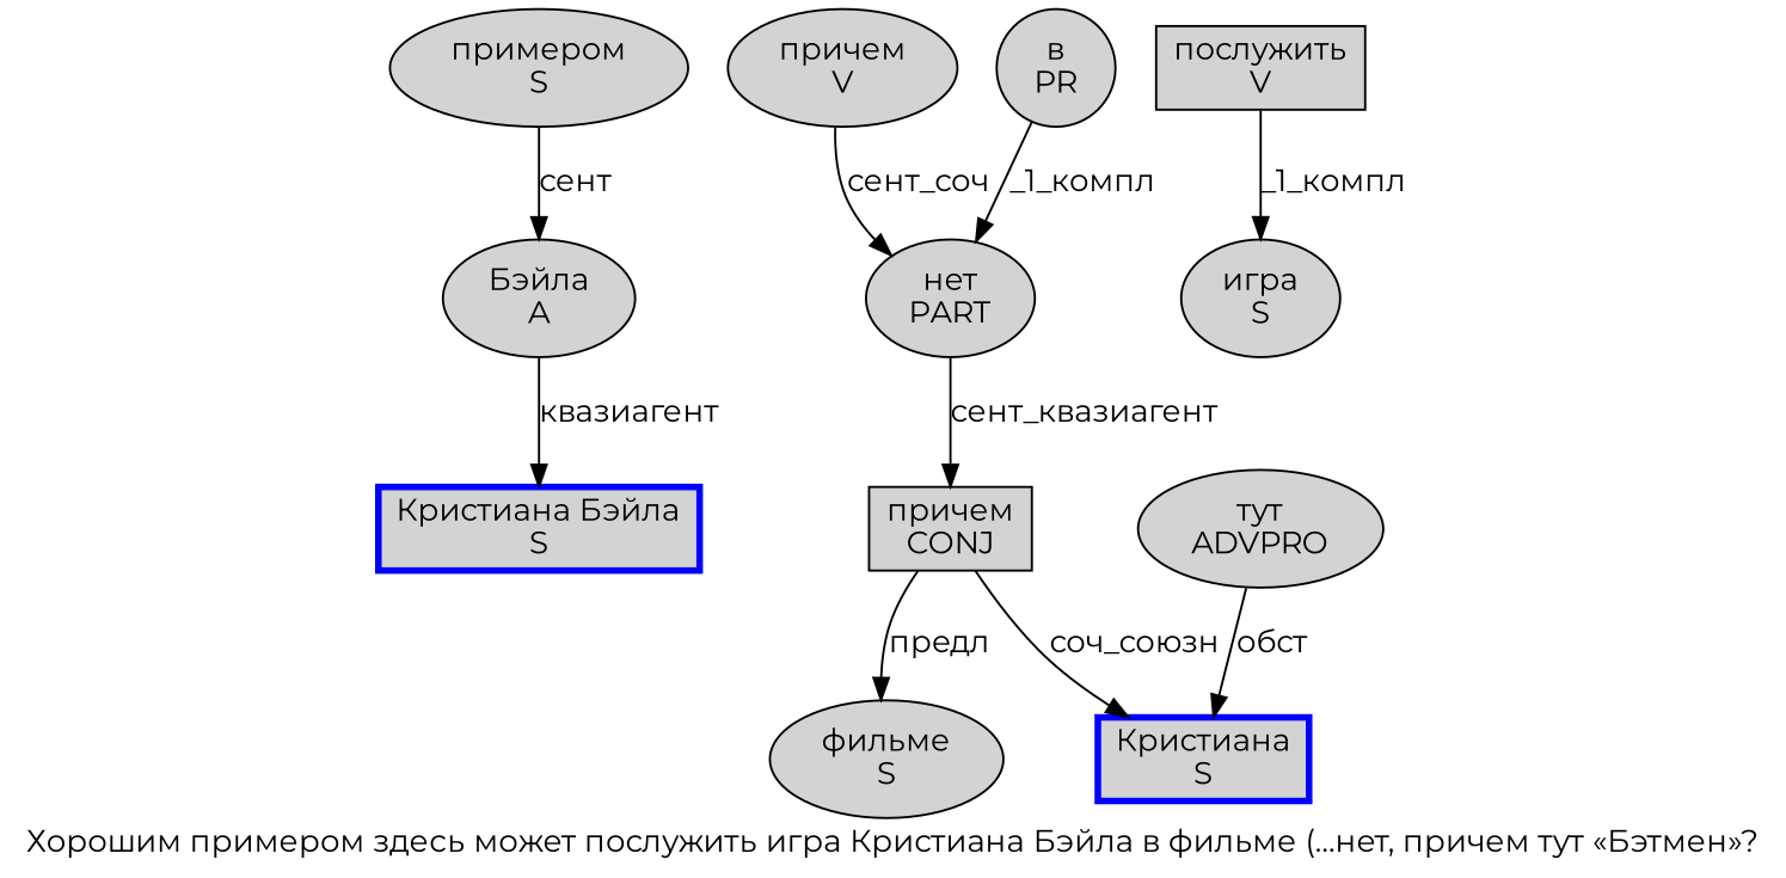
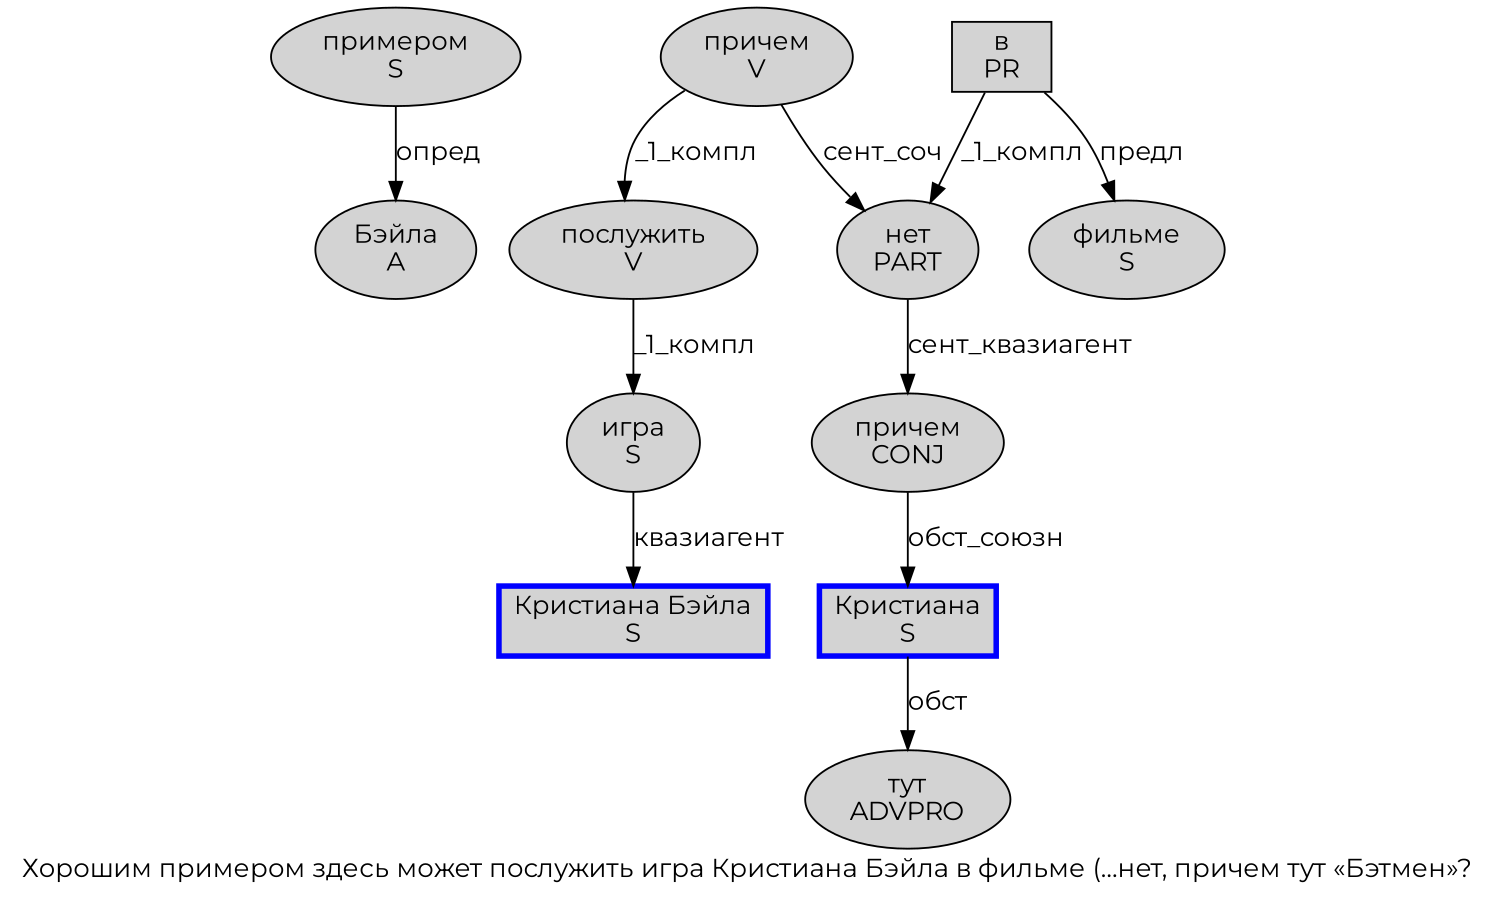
  digraph {
    fontname=Montserrat
    label="Хорошим примером здесь может послужить игра Кристиана Бэйла в фильме (…нет, причем тут «Бэтмен»?"
    node [fillcolor=lightgray fontname=Montserrat penwidth=1 shape=ellipse style=filled]
    edge [fontname=Montserrat]
    n1 [label="Бэйла\nA"]
    n2 [label="примером\nS"]
    n3 [label="причем\nV"]
-   n4 [label="послужить\nV" shape=box]
+   n4 [label="послужить\nV"]
    n5 [label="нет\nPART"]
    n6 [label="игра\nS"]
-   n7 [label="причем\nCONJ" shape=box]
+   n7 [label="причем\nCONJ"]
    n8 [color=blue label="Кристиана Бэйла\nS" penwidth=3 shape=box]
-   n9 [label="в\nPR"]
+   n9 [label="в\nPR" shape=box]
    n10 [label="фильме\nS"]
    n11 [color=blue label="Кристиана\nS" penwidth=3 shape=box]
    n12 [label="тут\nADVPRO"]
-   n2 -> n1 [label="сент"]
+   n2 -> n1 [label="опред"]
+   n3 -> n4 [label="_1_компл"]
    n3 -> n5 [label="сент_соч"]
    n4 -> n6 [label="_1_компл"]
    n5 -> n7 [label="сент_квазиагент"]
-   n1 -> n8 [label="квазиагент"]
-   n7 -> n11 [label="соч_союзн"]
+   n6 -> n8 [label="квазиагент"]
+   n7 -> n11 [label="обст_союзн"]
    n9 -> n5 [label="_1_компл"]
-   n7 -> n10 [label="предл"]
-   n12 -> n11 [label="обст"]
+   n9 -> n10 [label="предл"]
+   n11 -> n12 [label="обст"]
  }
